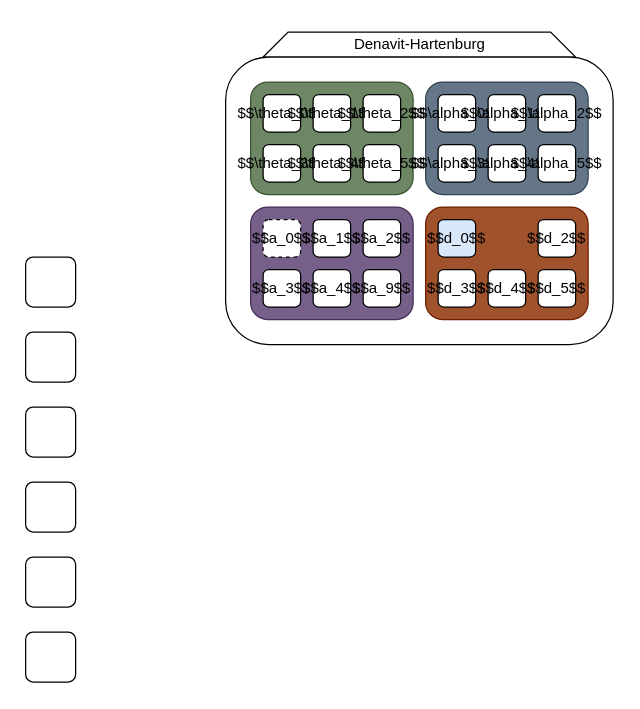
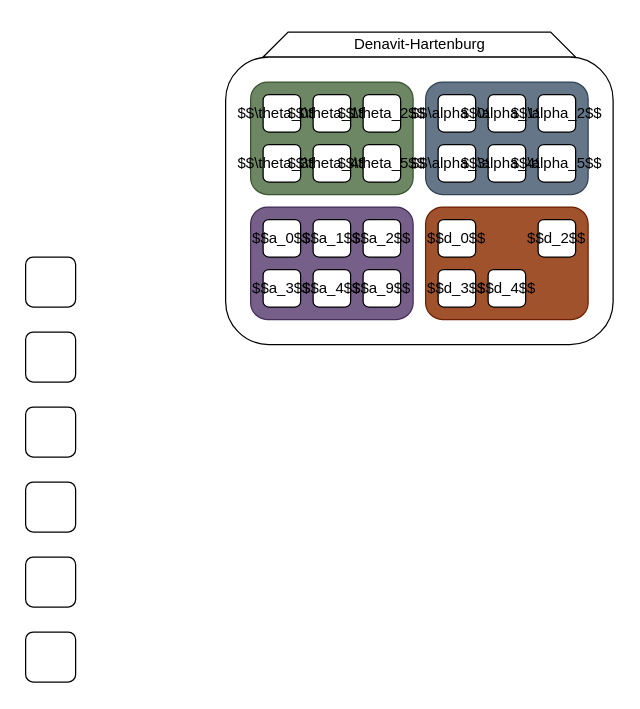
  <mxCell id="0" />
  <mxCell id="1" parent="0" />
  <mxCell id="2" value="" style="shape=trapezoid;perimeter=trapezoidPerimeter;whiteSpace=wrap;html=1;fixedSize=1;" vertex="1" parent="1"><mxGeometry x="210" y="25" width="250" height="20" as="geometry" /></mxCell>
  <mxCell id="3" value="Denavit-Hartenburg" style="text;html=1;strokeColor=none;fillColor=none;align=center;verticalAlign=middle;whiteSpace=wrap;rounded=0;" vertex="1" parent="1"><mxGeometry x="267.5" y="20" width="135" height="30" as="geometry" /></mxCell>
  <mxCell id="4" value="" style="rounded=1;whiteSpace=wrap;html=1;" vertex="1" parent="1"><mxGeometry x="20" y="205" width="40" height="40" as="geometry" /></mxCell>
  <mxCell id="5" value="" style="rounded=1;whiteSpace=wrap;html=1;" vertex="1" parent="1"><mxGeometry x="20" y="265" width="40" height="40" as="geometry" /></mxCell>
  <mxCell id="6" value="" style="rounded=1;whiteSpace=wrap;html=1;" vertex="1" parent="1"><mxGeometry x="20" y="325" width="40" height="40" as="geometry" /></mxCell>
  <mxCell id="7" value="" style="rounded=1;whiteSpace=wrap;html=1;" vertex="1" parent="1"><mxGeometry x="20" y="385" width="40" height="40" as="geometry" /></mxCell>
  <mxCell id="8" value="" style="rounded=1;whiteSpace=wrap;html=1;" vertex="1" parent="1"><mxGeometry x="20" y="445" width="40" height="40" as="geometry" /></mxCell>
  <mxCell id="9" value="" style="rounded=1;whiteSpace=wrap;html=1;" vertex="1" parent="1"><mxGeometry x="20" y="505" width="40" height="40" as="geometry" /></mxCell>
  <mxCell id="10" value="" style="group" vertex="1" connectable="0" parent="1"><mxGeometry x="180" y="45" width="310" height="230" as="geometry" /></mxCell>
  <mxCell id="11" value="" style="rounded=1;whiteSpace=wrap;html=1;" vertex="1" parent="10"><mxGeometry width="310" height="230" as="geometry" /></mxCell>
  <mxCell id="12" value="" style="rounded=1;whiteSpace=wrap;html=1;fillColor=#a0522d;fontColor=#ffffff;strokeColor=#6D1F00;" vertex="1" parent="10"><mxGeometry x="160" y="120" width="130" height="90" as="geometry" /></mxCell>
  <mxCell id="13" value="" style="rounded=1;whiteSpace=wrap;html=1;fillColor=#76608a;fontColor=#ffffff;strokeColor=#432D57;" vertex="1" parent="10"><mxGeometry x="20" y="120" width="130" height="90" as="geometry" /></mxCell>
  <mxCell id="14" value="" style="rounded=1;whiteSpace=wrap;html=1;fillColor=#647687;fontColor=#ffffff;strokeColor=#314354;" vertex="1" parent="10"><mxGeometry x="160" y="20" width="130" height="90" as="geometry" /></mxCell>
  <mxCell id="15" value="" style="rounded=1;whiteSpace=wrap;html=1;fillColor=#6d8764;fontColor=#ffffff;strokeColor=#3A5431;" vertex="1" parent="10"><mxGeometry x="20" y="20" width="130" height="90" as="geometry" /></mxCell>
  <mxCell id="16" value="$$\alpha_0$$" style="rounded=1;whiteSpace=wrap;html=1;" vertex="1" parent="10"><mxGeometry x="170" y="30" width="30" height="30" as="geometry" /></mxCell>
  <mxCell id="17" value="$$\alpha_1$$" style="rounded=1;whiteSpace=wrap;html=1;" vertex="1" parent="10"><mxGeometry x="210" y="30" width="30" height="30" as="geometry" /></mxCell>
  <mxCell id="18" value="$$\alpha_2$$" style="rounded=1;whiteSpace=wrap;html=1;" vertex="1" parent="10"><mxGeometry x="250" y="30" width="30" height="30" as="geometry" /></mxCell>
  <mxCell id="19" value="$$\alpha_3$$" style="rounded=1;whiteSpace=wrap;html=1;" vertex="1" parent="10"><mxGeometry x="170" y="70" width="30" height="30" as="geometry" /></mxCell>
  <mxCell id="20" value="$$\alpha_4$$" style="rounded=1;whiteSpace=wrap;html=1;" vertex="1" parent="10"><mxGeometry x="210" y="70" width="30" height="30" as="geometry" /></mxCell>
  <mxCell id="21" value="$$\alpha_5$$" style="rounded=1;whiteSpace=wrap;html=1;" vertex="1" parent="10"><mxGeometry x="250" y="70" width="30" height="30" as="geometry" /></mxCell>
- <mxCell id="22" value="$$a_0$$" style="rounded=1;whiteSpace=wrap;html=1;dashed=1;" vertex="1" parent="10"><mxGeometry x="30" y="130" width="30" height="30" as="geometry" /></mxCell>
+ <mxCell id="22" value="$$a_0$$" style="rounded=1;whiteSpace=wrap;html=1;" vertex="1" parent="10"><mxGeometry x="30" y="130" width="30" height="30" as="geometry" /></mxCell>
  <mxCell id="23" value="$$a_1$$" style="rounded=1;whiteSpace=wrap;html=1;" vertex="1" parent="10"><mxGeometry x="70" y="130" width="30" height="30" as="geometry" /></mxCell>
  <mxCell id="24" value="$$a_2$$" style="rounded=1;whiteSpace=wrap;html=1;" vertex="1" parent="10"><mxGeometry x="110" y="130" width="30" height="30" as="geometry" /></mxCell>
  <mxCell id="25" value="$$a_3$$" style="rounded=1;whiteSpace=wrap;html=1;" vertex="1" parent="10"><mxGeometry x="30" y="170" width="30" height="30" as="geometry" /></mxCell>
  <mxCell id="26" value="$$a_4$$" style="rounded=1;whiteSpace=wrap;html=1;" vertex="1" parent="10"><mxGeometry x="70" y="170" width="30" height="30" as="geometry" /></mxCell>
  <mxCell id="27" value="$$a_9$$" style="rounded=1;whiteSpace=wrap;html=1;" vertex="1" parent="10"><mxGeometry x="110" y="170" width="30" height="30" as="geometry" /></mxCell>
- <mxCell id="28" value="$$d_0$$" style="rounded=1;whiteSpace=wrap;html=1;fillColor=#dae8fc;" vertex="1" parent="10"><mxGeometry x="170" y="130" width="30" height="30" as="geometry" /></mxCell>
+ <mxCell id="28" value="$$d_0$$" style="rounded=1;whiteSpace=wrap;html=1;" vertex="1" parent="10"><mxGeometry x="170" y="130" width="30" height="30" as="geometry" /></mxCell>
  <mxCell id="29" value="$$d_2$$" style="rounded=1;whiteSpace=wrap;html=1;" vertex="1" parent="10"><mxGeometry x="250" y="130" width="30" height="30" as="geometry" /></mxCell>
  <mxCell id="30" value="$$d_3$$" style="rounded=1;whiteSpace=wrap;html=1;" vertex="1" parent="10"><mxGeometry x="170" y="170" width="30" height="30" as="geometry" /></mxCell>
  <mxCell id="31" value="$$d_4$$" style="rounded=1;whiteSpace=wrap;html=1;" vertex="1" parent="10"><mxGeometry x="210" y="170" width="30" height="30" as="geometry" /></mxCell>
- <mxCell id="32" value="$$d_5$$" style="rounded=1;whiteSpace=wrap;html=1;" vertex="1" parent="10"><mxGeometry x="250" y="170" width="30" height="30" as="geometry" /></mxCell>
  <mxCell id="33" value="$$\theta_0$$" style="rounded=1;whiteSpace=wrap;html=1;" vertex="1" parent="10"><mxGeometry x="30" y="30" width="30" height="30" as="geometry" /></mxCell>
  <mxCell id="34" value="$$\theta_1$$" style="rounded=1;whiteSpace=wrap;html=1;" vertex="1" parent="10"><mxGeometry x="70" y="30" width="30" height="30" as="geometry" /></mxCell>
  <mxCell id="35" value="$$\theta_2$$" style="rounded=1;whiteSpace=wrap;html=1;" vertex="1" parent="10"><mxGeometry x="110" y="30" width="30" height="30" as="geometry" /></mxCell>
  <mxCell id="36" value="$$\theta_3$$" style="rounded=1;whiteSpace=wrap;html=1;" vertex="1" parent="10"><mxGeometry x="30" y="70" width="30" height="30" as="geometry" /></mxCell>
  <mxCell id="37" value="$$\theta_4$$" style="rounded=1;whiteSpace=wrap;html=1;" vertex="1" parent="10"><mxGeometry x="70" y="70" width="30" height="30" as="geometry" /></mxCell>
  <mxCell id="38" value="$$\theta_5$$" style="rounded=1;whiteSpace=wrap;html=1;" vertex="1" parent="10"><mxGeometry x="110" y="70" width="30" height="30" as="geometry" /></mxCell>
